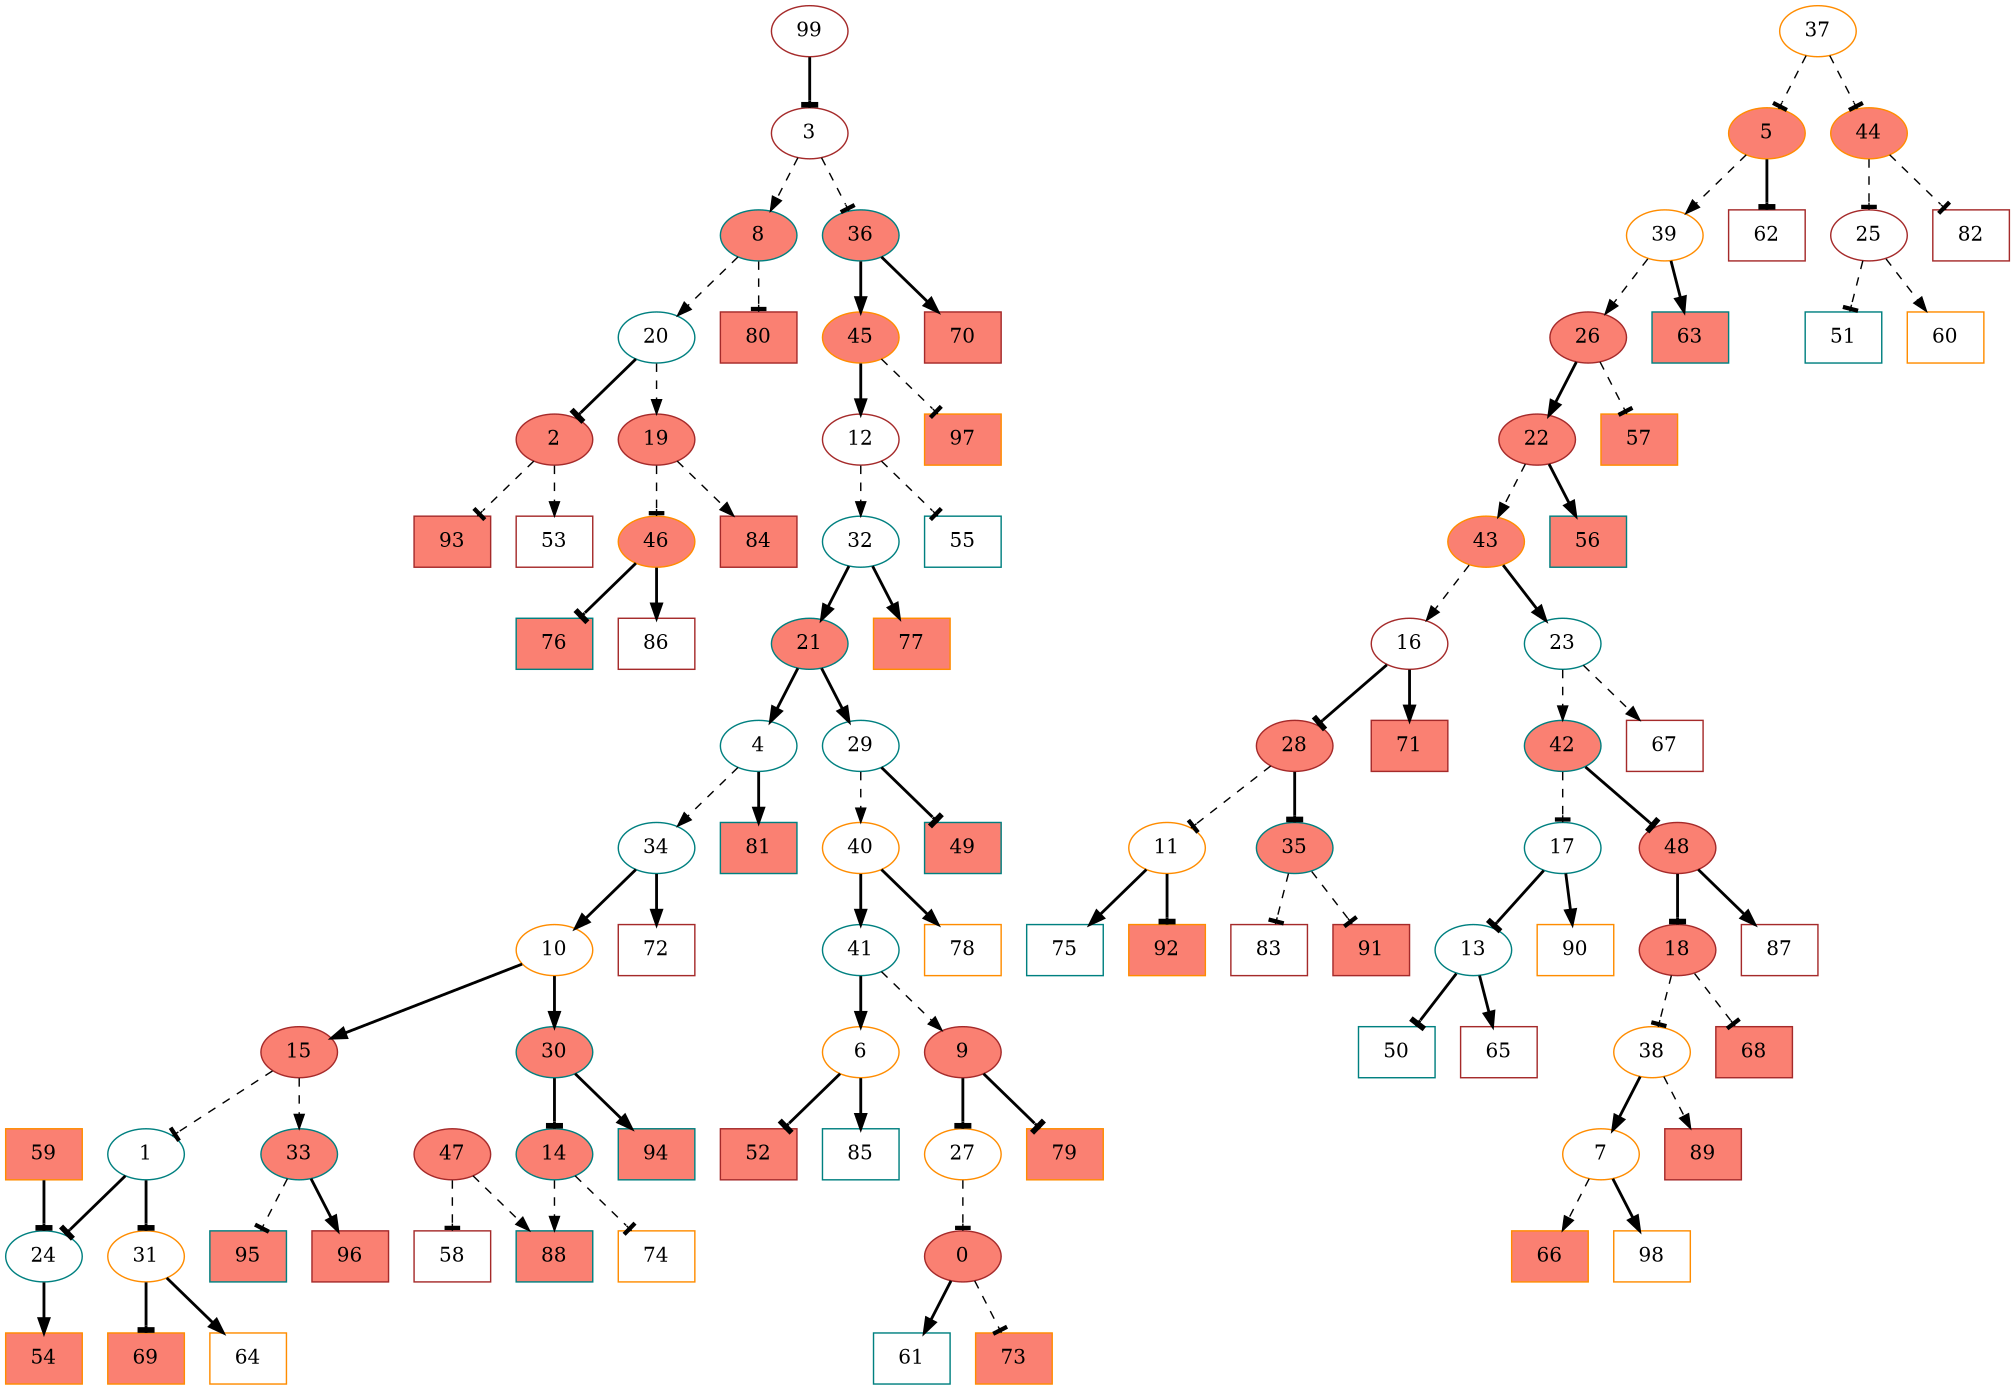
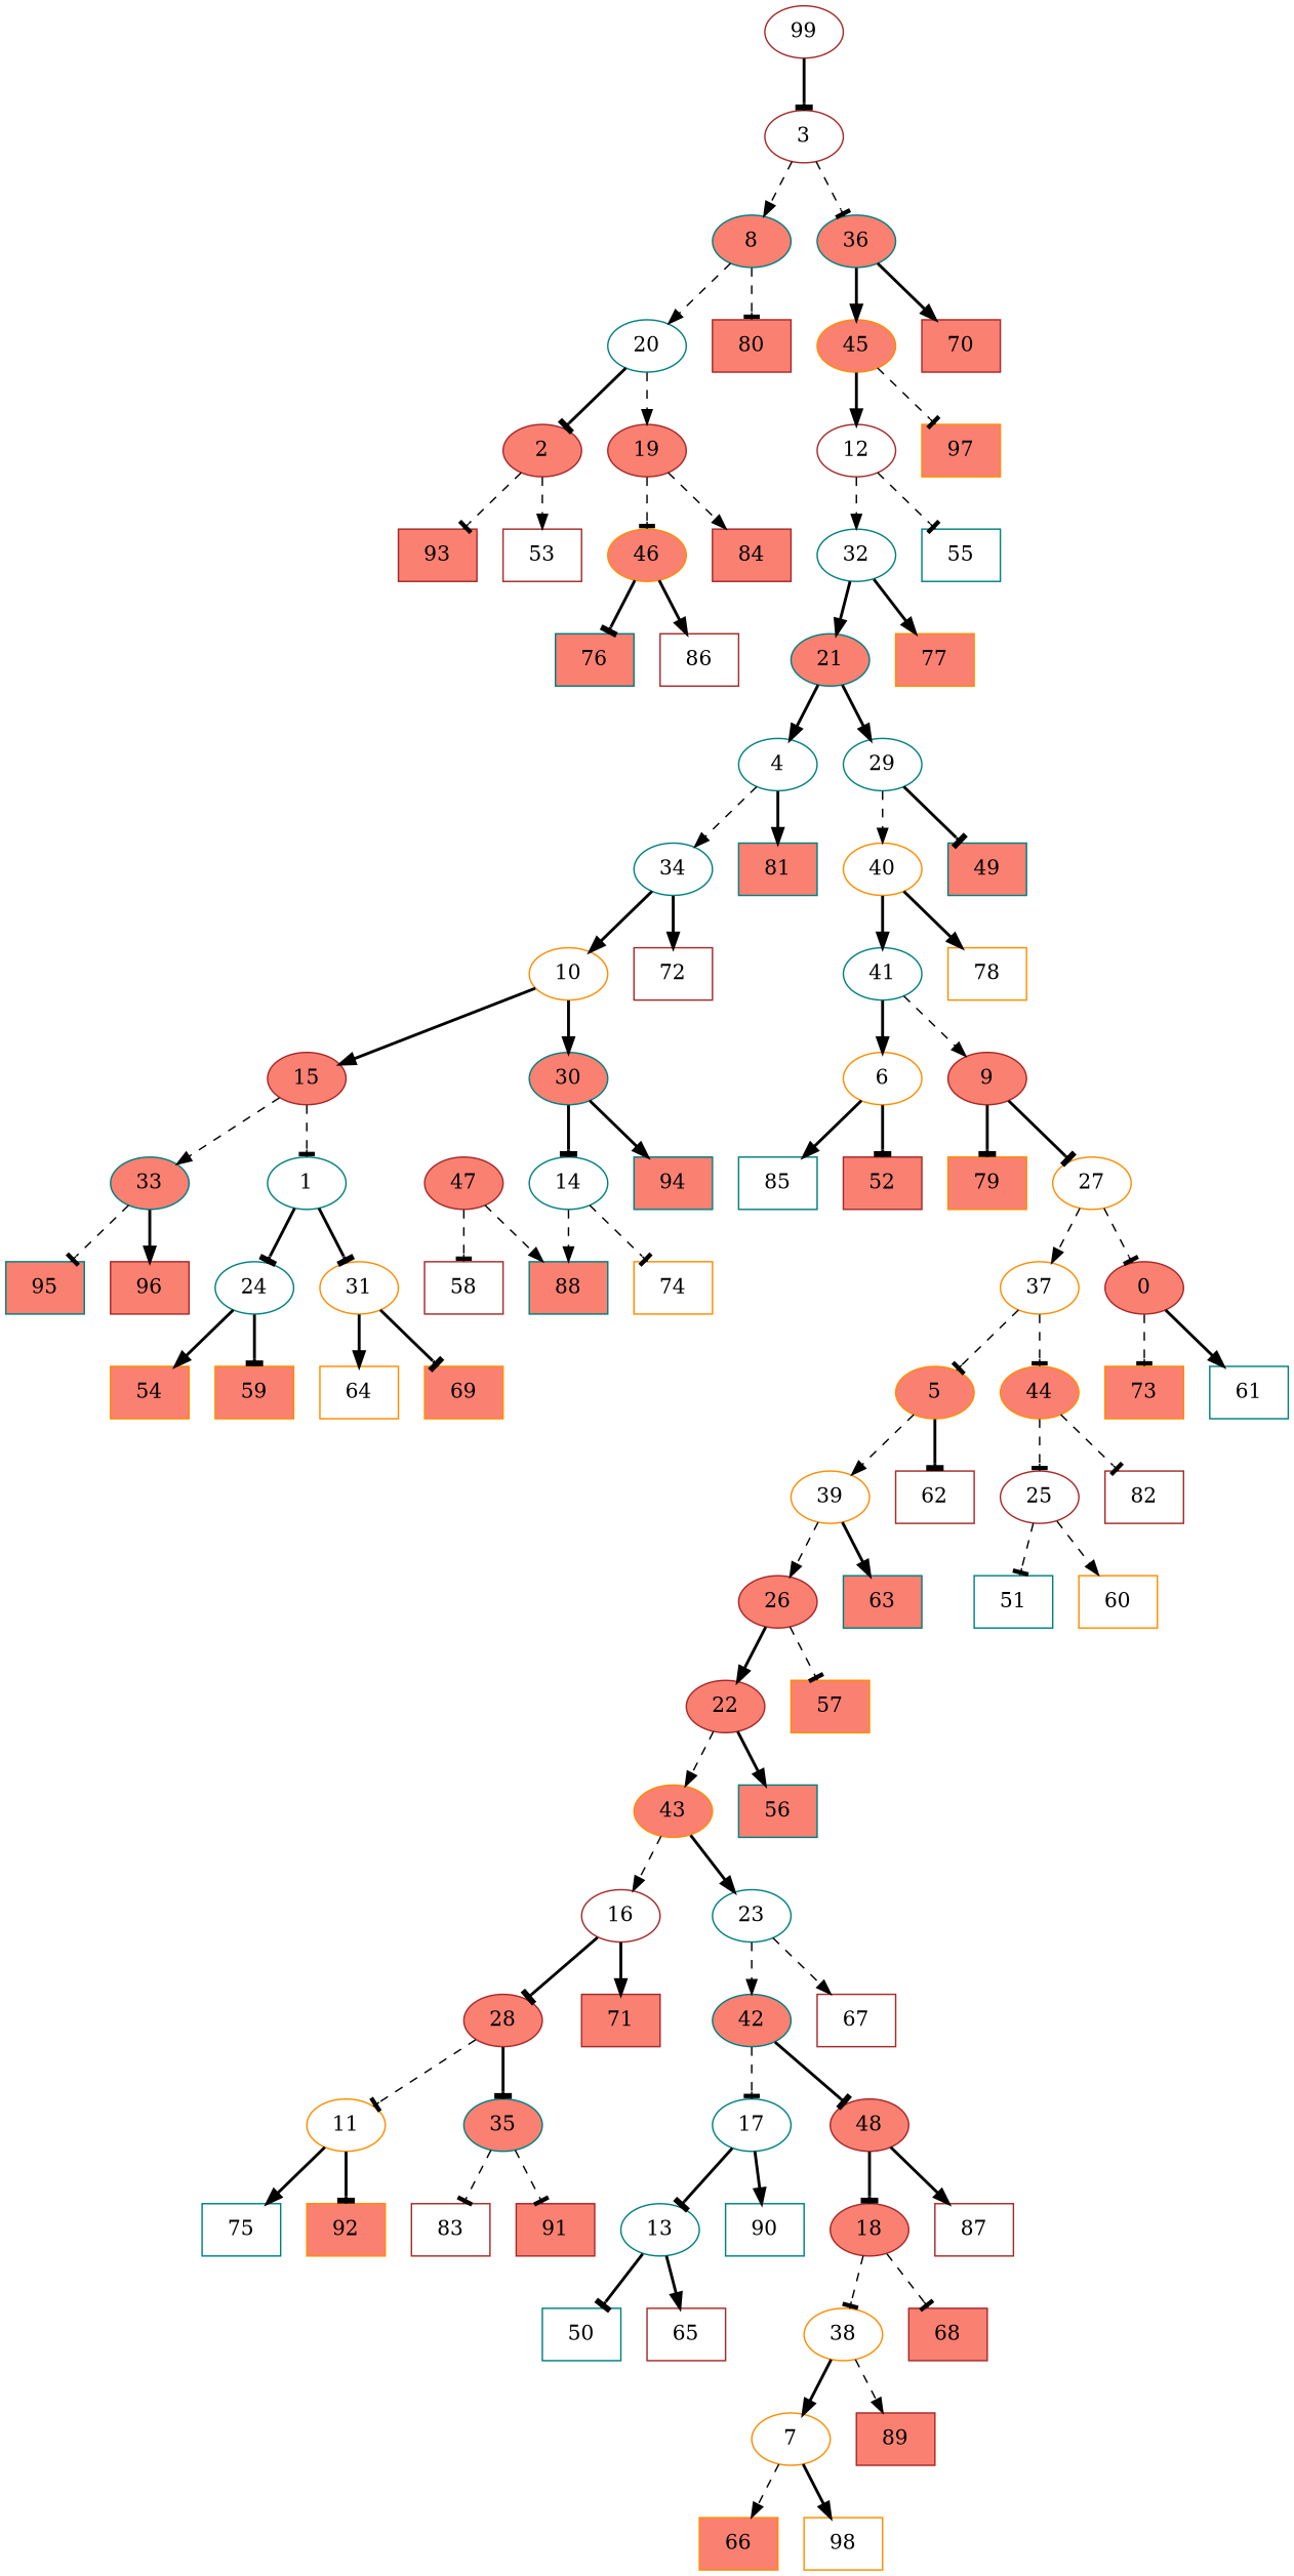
  digraph {
    node [color=brown fillcolor=salmon style=filled]
    edge [arrowhead=normal style=bold]
    n1 [label=0]
    n2 [color=darkorange label=73 shape=box]
    n3 [color=teal fillcolor=white label=61 shape=box]
    n4 [color=teal fillcolor=white label=1]
    n5 [color=teal fillcolor=white label=24]
    n6 [color=darkorange fillcolor=white label=31]
    n7 [color=darkorange label=54 shape=box]
    n8 [color=darkorange label=59 shape=box]
    n9 [color=darkorange fillcolor=white label=64 shape=box]
    n10 [color=darkorange label=69 shape=box]
    n11 [label=2]
    n12 [label=93 shape=box]
    n13 [fillcolor=white label=53 shape=box]
    n14 [fillcolor=white label=3]
    n15 [color=teal label=8]
    n16 [color=teal label=36]
    n17 [color=teal fillcolor=white label=20]
    n18 [label=80 shape=box]
    n19 [color=darkorange label=45]
    n20 [label=70 shape=box]
    n21 [color=teal fillcolor=white label=4]
    n22 [color=teal fillcolor=white label=34]
    n23 [color=teal label=81 shape=box]
    n24 [color=darkorange fillcolor=white label=10]
    n25 [fillcolor=white label=72 shape=box]
    n26 [color=darkorange label=5]
    n27 [color=darkorange fillcolor=white label=39]
    n28 [fillcolor=white label=62 shape=box]
    n29 [label=26]
    n30 [color=teal label=63 shape=box]
    n31 [color=darkorange fillcolor=white label=6]
    n32 [label=52 shape=box]
    n33 [color=teal fillcolor=white label=85 shape=box]
    n34 [color=darkorange fillcolor=white label=7]
    n35 [color=darkorange label=66 shape=box]
    n36 [color=darkorange fillcolor=white label=98 shape=box]
    n37 [label=19]
    n38 [label=9]
    n39 [color=darkorange fillcolor=white label=27]
    n40 [color=darkorange label=79 shape=box]
    n41 [color=darkorange fillcolor=white label=37]
    n42 [label=15]
    n43 [color=teal label=30]
    n44 [color=teal label=33]
-   n45 [color=teal label=14]
+   n45 [color=teal fillcolor=white label=14]
    n46 [color=teal label=94 shape=box]
    n47 [color=darkorange fillcolor=white label=11]
    n48 [color=teal fillcolor=white label=75 shape=box]
    n49 [color=darkorange label=92 shape=box]
    n50 [fillcolor=white label=12]
    n51 [color=teal fillcolor=white label=32]
    n52 [color=teal fillcolor=white label=55 shape=box]
    n53 [color=teal label=21]
    n54 [color=darkorange label=77 shape=box]
    n55 [color=teal fillcolor=white label=13]
    n56 [color=teal fillcolor=white label=50 shape=box]
    n57 [fillcolor=white label=65 shape=box]
    n58 [color=darkorange fillcolor=white label=74 shape=box]
    n59 [color=teal label=88 shape=box]
    n60 [label=47]
    n61 [fillcolor=white label=58 shape=box]
    n62 [color=teal label=95 shape=box]
    n63 [label=96 shape=box]
    n64 [fillcolor=white label=16]
    n65 [label=28]
    n66 [label=71 shape=box]
    n67 [color=teal label=35]
    n68 [color=teal fillcolor=white label=17]
-   n69 [color=darkorange fillcolor=white label=90 shape=box]
+   n69 [color=teal fillcolor=white label=90 shape=box]
    n70 [label=18]
    n71 [color=darkorange fillcolor=white label=38]
    n72 [label=68 shape=box]
    n73 [label=89 shape=box]
    n74 [color=darkorange label=46]
    n75 [label=84 shape=box]
    n76 [color=teal label=76 shape=box]
    n77 [fillcolor=white label=86 shape=box]
    n78 [color=teal fillcolor=white label=29]
    n79 [color=darkorange fillcolor=white label=40]
    n80 [color=teal label=49 shape=box]
    n81 [label=22]
    n82 [color=darkorange label=43]
    n83 [color=teal label=56 shape=box]
    n84 [color=teal fillcolor=white label=23]
    n85 [color=teal label=42]
    n86 [fillcolor=white label=67 shape=box]
    n87 [label=48]
    n88 [fillcolor=white label=25]
    n89 [color=teal fillcolor=white label=51 shape=box]
    n90 [color=darkorange fillcolor=white label=60 shape=box]
    n91 [color=darkorange label=57 shape=box]
    n92 [color=darkorange label=44]
    n93 [fillcolor=white label=83 shape=box]
    n94 [label=91 shape=box]
    n95 [color=teal fillcolor=white label=41]
    n96 [color=darkorange fillcolor=white label=78 shape=box]
    n97 [color=darkorange label=97 shape=box]
    n98 [fillcolor=white label=82 shape=box]
    n99 [fillcolor=white label=87 shape=box]
    n100 [fillcolor=white label=99]
    n1 -> n2 [arrowhead=tee style=dashed]
    n1 -> n3
    n4 -> n5 [arrowhead=tee]
    n4 -> n6 [arrowhead=tee]
    n5 -> n7
-   n8 -> n5 [arrowhead=tee]
+   n5 -> n8 [arrowhead=tee]
    n6 -> n9
    n6 -> n10 [arrowhead=tee]
    n11 -> n12 [arrowhead=tee style=dashed]
    n11 -> n13 [style=dashed]
    n14 -> n15 [style=dashed]
    n14 -> n16 [arrowhead=tee style=dashed]
    n15 -> n17 [style=dashed]
    n15 -> n18 [arrowhead=tee style=dashed]
    n16 -> n19
    n16 -> n20
    n17 -> n11 [arrowhead=tee]
    n17 -> n37 [style=dashed]
    n19 -> n50
    n19 -> n97 [arrowhead=tee style=dashed]
    n21 -> n22 [style=dashed]
    n21 -> n23
    n22 -> n24
    n22 -> n25
    n24 -> n42
    n24 -> n43
    n26 -> n27 [style=dashed]
    n26 -> n28 [arrowhead=tee]
    n27 -> n29 [style=dashed]
    n27 -> n30
    n29 -> n81
    n29 -> n91 [arrowhead=tee style=dashed]
    n31 -> n32 [arrowhead=tee]
    n31 -> n33
    n34 -> n35 [style=dashed]
    n34 -> n36
    n37 -> n74 [arrowhead=tee style=dashed]
    n37 -> n75 [style=dashed]
    n38 -> n39 [arrowhead=tee]
    n38 -> n40 [arrowhead=tee]
    n39 -> n1 [arrowhead=tee style=dashed]
+   n39 -> n41 [style=dashed]
    n41 -> n26 [arrowhead=tee style=dashed]
    n41 -> n92 [arrowhead=tee style=dashed]
    n42 -> n4 [arrowhead=tee style=dashed]
    n42 -> n44 [style=dashed]
    n43 -> n45 [arrowhead=tee]
    n43 -> n46
    n44 -> n62 [arrowhead=tee style=dashed]
    n44 -> n63
    n45 -> n58 [arrowhead=tee style=dashed]
    n45 -> n59 [style=dashed]
    n47 -> n48
    n47 -> n49 [arrowhead=tee]
    n50 -> n51 [style=dashed]
    n50 -> n52 [arrowhead=tee style=dashed]
    n51 -> n53
    n51 -> n54
    n53 -> n21
    n53 -> n78
    n55 -> n56 [arrowhead=tee]
    n55 -> n57
    n60 -> n59 [style=dashed]
    n60 -> n61 [arrowhead=tee style=dashed]
    n64 -> n65 [arrowhead=tee]
    n64 -> n66
    n65 -> n47 [arrowhead=tee style=dashed]
    n65 -> n67 [arrowhead=tee]
    n67 -> n93 [arrowhead=tee style=dashed]
    n67 -> n94 [arrowhead=tee style=dashed]
    n68 -> n55 [arrowhead=tee]
    n68 -> n69
    n70 -> n71 [arrowhead=tee style=dashed]
    n70 -> n72 [arrowhead=tee style=dashed]
    n71 -> n34
    n71 -> n73 [style=dashed]
    n74 -> n76 [arrowhead=tee]
    n74 -> n77
    n78 -> n79 [style=dashed]
    n78 -> n80 [arrowhead=tee]
    n79 -> n95
    n79 -> n96
    n81 -> n82 [style=dashed]
    n81 -> n83
    n82 -> n64 [style=dashed]
    n82 -> n84
    n84 -> n85 [style=dashed]
    n84 -> n86 [style=dashed]
    n85 -> n68 [arrowhead=tee style=dashed]
    n85 -> n87 [arrowhead=tee]
    n87 -> n70 [arrowhead=tee]
    n87 -> n99
    n88 -> n89 [arrowhead=tee style=dashed]
    n88 -> n90 [style=dashed]
    n92 -> n88 [arrowhead=tee style=dashed]
    n92 -> n98 [arrowhead=tee style=dashed]
    n95 -> n31
    n95 -> n38 [style=dashed]
    n100 -> n14 [arrowhead=tee]
  }
